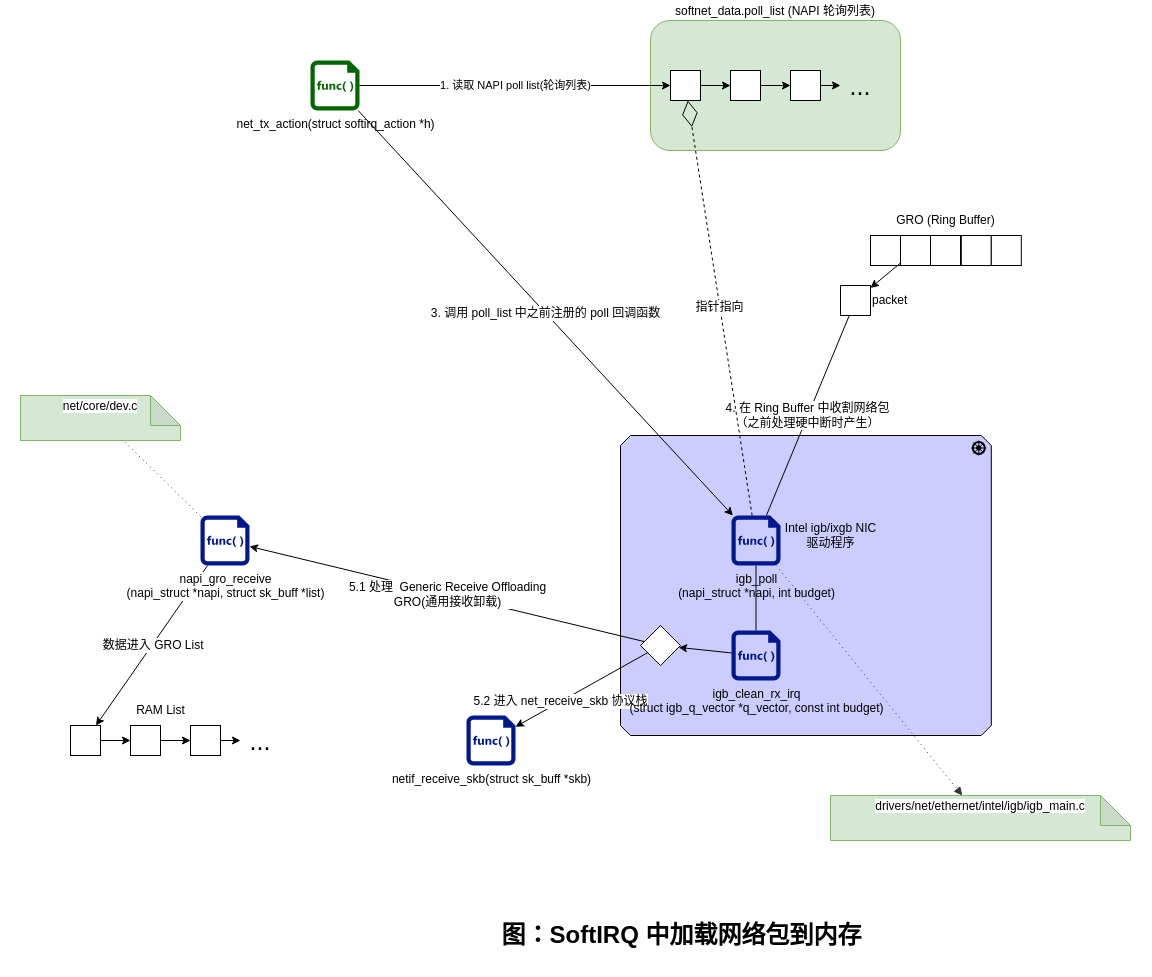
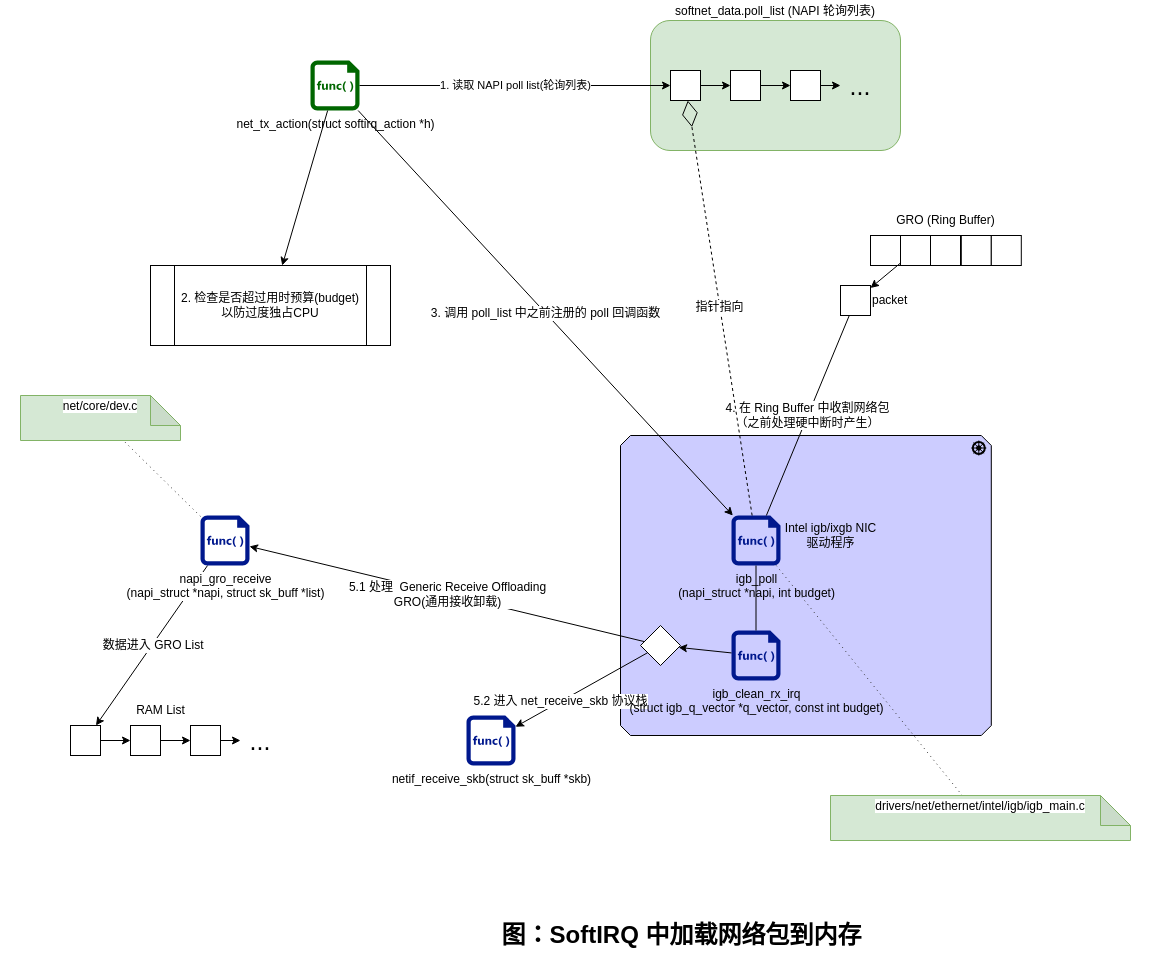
  <mxCell id="0" />
  <mxCell id="1" parent="0" />
  <mxCell id="2" value="net_tx_action(struct softirq_action *h)" style="sketch=0;aspect=fixed;pointerEvents=1;shadow=0;dashed=0;html=1;strokeColor=none;labelPosition=center;verticalLabelPosition=bottom;verticalAlign=top;align=center;fillColor=#006600;shape=mxgraph.mscae.enterprise.code_file;labelBackgroundColor=none;" vertex="1" parent="1"><mxGeometry x="310" y="60" width="49" height="50" as="geometry" /></mxCell>
  <mxCell id="3" value="softnet_data.poll_list (NAPI 轮询列表)" style="rounded=1;whiteSpace=wrap;html=1;shadow=0;labelBackgroundColor=none;sketch=0;fontFamily=Helvetica;fontSize=12;strokeColor=#82b366;fillColor=#d5e8d4;align=center;labelPosition=center;verticalLabelPosition=top;verticalAlign=bottom;" vertex="1" parent="1"><mxGeometry x="650" y="20" width="250" height="130" as="geometry" /></mxCell>
  <mxCell id="4" value="1. 读取 NAPI poll list(轮询列表)" style="endArrow=classic;html=1;rounded=0;edgeStyle=orthogonalEdgeStyle;" edge="1" parent="1" source="2" target="5"><mxGeometry width="50" height="50" relative="1" as="geometry"><mxPoint x="480" y="135" as="sourcePoint" /><mxPoint x="700" y="-75" as="targetPoint" /></mxGeometry></mxCell>
  <mxCell id="5" value="" style="rounded=0;whiteSpace=wrap;html=1;" vertex="1" parent="1"><mxGeometry x="670" y="70" width="30" height="30" as="geometry" /></mxCell>
  <mxCell id="6" value="" style="endArrow=classic;html=1;rounded=0;" edge="1" parent="1" source="5" target="7"><mxGeometry width="50" height="50" relative="1" as="geometry"><mxPoint x="740" y="210" as="sourcePoint" /><mxPoint x="730" y="85" as="targetPoint" /></mxGeometry></mxCell>
  <mxCell id="7" value="" style="rounded=0;whiteSpace=wrap;html=1;" vertex="1" parent="1"><mxGeometry x="730" y="70" width="30" height="30" as="geometry" /></mxCell>
  <mxCell id="8" value="" style="endArrow=classic;html=1;rounded=0;" edge="1" source="7" parent="1" target="9"><mxGeometry width="50" height="50" relative="1" as="geometry"><mxPoint x="800" y="210" as="sourcePoint" /><mxPoint x="790" y="85" as="targetPoint" /></mxGeometry></mxCell>
  <mxCell id="9" value="" style="rounded=0;whiteSpace=wrap;html=1;" vertex="1" parent="1"><mxGeometry x="790" y="70" width="30" height="30" as="geometry" /></mxCell>
  <mxCell id="10" value="" style="endArrow=classic;html=1;rounded=0;" edge="1" source="9" parent="1" target="11"><mxGeometry width="50" height="50" relative="1" as="geometry"><mxPoint x="860" y="210" as="sourcePoint" /><mxPoint x="850" y="85" as="targetPoint" /></mxGeometry></mxCell>
  <mxCell id="11" value="..." style="text;html=1;strokeColor=none;fillColor=none;align=center;verticalAlign=middle;whiteSpace=wrap;rounded=0;fontSize=25;" vertex="1" parent="1"><mxGeometry x="840" y="70" width="40" height="30" as="geometry" /></mxCell>
+ <mxCell id="12" value="2. 检查是否超过用时预算(budget)&lt;br&gt;以防过度独占CPU" style="shape=process;whiteSpace=wrap;html=1;backgroundOutline=1;fontSize=12;" vertex="1" parent="1"><mxGeometry x="150" y="265" width="240" height="80" as="geometry" /></mxCell>
+ <mxCell id="13" value="" style="endArrow=classic;html=1;rounded=0;fontSize=12;" edge="1" parent="1" source="2" target="12"><mxGeometry width="50" height="50" relative="1" as="geometry"><mxPoint x="450" y="185" as="sourcePoint" /><mxPoint x="500" y="135" as="targetPoint" /></mxGeometry></mxCell>
  <mxCell id="14" value="Intel igb/ixgb NIC&lt;br&gt;驱动程序" style="html=1;outlineConnect=0;whiteSpace=wrap;fillColor=#CCCCFF;shape=mxgraph.archimate3.application;appType=driver;archiType=oct;spacingRight=0;labelPosition=center;verticalLabelPosition=middle;align=center;verticalAlign=middle;spacingLeft=50;spacingBottom=100;" vertex="1" parent="1"><mxGeometry x="620" y="435" width="370.8" height="300" as="geometry" /></mxCell>
  <mxCell id="15" value="igb_poll&lt;br&gt;(napi_struct *napi, int budget)" style="sketch=0;aspect=fixed;pointerEvents=1;shadow=0;dashed=0;html=1;strokeColor=none;labelPosition=center;verticalLabelPosition=bottom;verticalAlign=top;align=center;fillColor=#00188D;shape=mxgraph.mscae.enterprise.code_file;labelBackgroundColor=none;" vertex="1" parent="1"><mxGeometry x="731" y="515" width="49" height="50" as="geometry" /></mxCell>
- <mxCell id="16" value="" style="endArrow=block;dashed=1;html=1;rounded=0;fontFamily=Helvetica;fontSize=15;fontColor=#000000;dashPattern=1 4;strokeColor=#333333;" edge="1" parent="1" source="15" target="17"><mxGeometry width="50" height="50" relative="1" as="geometry"><mxPoint x="928.8" y="412.091" as="sourcePoint" /><mxPoint x="899.8" y="1388.655" as="targetPoint" /></mxGeometry></mxCell>
+ <mxCell id="16" value="" style="endArrow=none;dashed=1;html=1;rounded=0;fontFamily=Helvetica;fontSize=15;fontColor=#000000;dashPattern=1 4;strokeColor=#333333;" edge="1" parent="1" source="15" target="17"><mxGeometry width="50" height="50" relative="1" as="geometry"><mxPoint x="928.8" y="412.091" as="sourcePoint" /><mxPoint x="899.8" y="1388.655" as="targetPoint" /></mxGeometry></mxCell>
  <mxCell id="17" value="drivers/net/ethernet/intel/igb/igb_main.c" style="shape=note;whiteSpace=wrap;html=1;backgroundOutline=1;darkOpacity=0.05;labelBackgroundColor=default;labelPosition=center;verticalLabelPosition=top;align=center;verticalAlign=bottom;fillColor=#d5e8d4;strokeColor=#82b366;spacingTop=0;spacingBottom=-20;spacingRight=0;" vertex="1" parent="1"><mxGeometry x="830" y="795" width="300" height="45" as="geometry" /></mxCell>
  <mxCell id="18" value="3. 调用 poll_list 中之前注册的 poll 回调函数" style="endArrow=classic;html=1;rounded=0;fontSize=12;" edge="1" parent="1" source="2" target="15"><mxGeometry width="50" height="50" relative="1" as="geometry"><mxPoint x="490" y="475" as="sourcePoint" /><mxPoint x="540" y="425" as="targetPoint" /></mxGeometry></mxCell>
  <mxCell id="19" value="" style="rounded=0;whiteSpace=wrap;html=1;" vertex="1" parent="1"><mxGeometry x="870" y="235" width="30" height="30" as="geometry" /></mxCell>
  <mxCell id="20" value="" style="rounded=0;whiteSpace=wrap;html=1;" vertex="1" parent="1"><mxGeometry x="900" y="235" width="30" height="30" as="geometry" /></mxCell>
  <mxCell id="21" value="" style="rounded=0;whiteSpace=wrap;html=1;" vertex="1" parent="1"><mxGeometry x="930" y="235" width="30" height="30" as="geometry" /></mxCell>
  <mxCell id="22" value="" style="rounded=0;whiteSpace=wrap;html=1;" vertex="1" parent="1"><mxGeometry x="960.8" y="235" width="30" height="30" as="geometry" /></mxCell>
  <mxCell id="23" value="" style="rounded=0;whiteSpace=wrap;html=1;" vertex="1" parent="1"><mxGeometry x="990.8" y="235" width="30" height="30" as="geometry" /></mxCell>
  <mxCell id="24" value="GRO (Ring Buffer)" style="text;html=1;strokeColor=none;fillColor=none;align=center;verticalAlign=middle;whiteSpace=wrap;rounded=0;fontSize=12;" vertex="1" parent="1"><mxGeometry x="885.5" y="205" width="119" height="30" as="geometry" /></mxCell>
  <mxCell id="25" value="packet" style="rounded=0;whiteSpace=wrap;html=1;labelPosition=right;verticalLabelPosition=middle;align=left;verticalAlign=middle;" vertex="1" parent="1"><mxGeometry x="840" y="285" width="30" height="30" as="geometry" /></mxCell>
  <mxCell id="26" value="4. 在 Ring Buffer 中收割网络包&lt;br&gt;（之前处理硬中断时产生）" style="endArrow=none;html=1;rounded=0;fontSize=12;" edge="1" parent="1" source="15" target="25"><mxGeometry width="50" height="50" relative="1" as="geometry"><mxPoint x="700" y="215" as="sourcePoint" /><mxPoint x="750" y="165" as="targetPoint" /></mxGeometry></mxCell>
  <mxCell id="27" value="" style="endArrow=classic;html=1;rounded=0;fontSize=12;" edge="1" parent="1" source="20" target="25"><mxGeometry width="50" height="50" relative="1" as="geometry"><mxPoint x="660" y="355" as="sourcePoint" /><mxPoint x="710" y="305" as="targetPoint" /></mxGeometry></mxCell>
  <mxCell id="28" value="" style="endArrow=none;dashed=1;html=1;rounded=0;fontFamily=Helvetica;fontSize=15;fontColor=#000000;dashPattern=1 4;strokeColor=#333333;" edge="1" target="29" parent="1" source="44"><mxGeometry width="50" height="50" relative="1" as="geometry"><mxPoint x="190" y="574.996" as="sourcePoint" /><mxPoint x="309.8" y="1408.565" as="targetPoint" /></mxGeometry></mxCell>
  <mxCell id="29" value="net/core/dev.c" style="shape=note;whiteSpace=wrap;html=1;backgroundOutline=1;darkOpacity=0.05;labelBackgroundColor=default;labelPosition=center;verticalLabelPosition=top;align=center;verticalAlign=bottom;fillColor=#d5e8d4;strokeColor=#82b366;spacingTop=0;spacingBottom=-20;spacingRight=0;" vertex="1" parent="1"><mxGeometry x="20" y="395" width="160" height="45" as="geometry" /></mxCell>
  <mxCell id="30" value="5.1 处理&amp;nbsp;&amp;nbsp;Generic Receive Offloading&lt;br&gt;GRO(通用接收卸载)" style="endArrow=classic;html=1;rounded=0;fontSize=12;" edge="1" parent="1" source="41" target="44"><mxGeometry width="50" height="50" relative="1" as="geometry"><mxPoint x="400" y="645" as="sourcePoint" /><mxPoint x="450" y="595" as="targetPoint" /></mxGeometry></mxCell>
  <mxCell id="31" value="" style="rounded=0;whiteSpace=wrap;html=1;" vertex="1" parent="1"><mxGeometry x="70" y="725" width="30" height="30" as="geometry" /></mxCell>
  <mxCell id="32" value="" style="endArrow=classic;html=1;rounded=0;" edge="1" parent="1" source="31" target="33"><mxGeometry width="50" height="50" relative="1" as="geometry"><mxPoint x="140" y="865" as="sourcePoint" /><mxPoint x="130" y="740" as="targetPoint" /></mxGeometry></mxCell>
  <mxCell id="33" value="" style="rounded=0;whiteSpace=wrap;html=1;" vertex="1" parent="1"><mxGeometry x="130" y="725" width="30" height="30" as="geometry" /></mxCell>
  <mxCell id="34" value="" style="endArrow=classic;html=1;rounded=0;" edge="1" parent="1" source="33" target="35"><mxGeometry width="50" height="50" relative="1" as="geometry"><mxPoint x="200" y="865" as="sourcePoint" /><mxPoint x="190" y="740" as="targetPoint" /></mxGeometry></mxCell>
  <mxCell id="35" value="" style="rounded=0;whiteSpace=wrap;html=1;" vertex="1" parent="1"><mxGeometry x="190" y="725" width="30" height="30" as="geometry" /></mxCell>
  <mxCell id="36" value="" style="endArrow=classic;html=1;rounded=0;" edge="1" parent="1" source="35" target="37"><mxGeometry width="50" height="50" relative="1" as="geometry"><mxPoint x="260" y="865" as="sourcePoint" /><mxPoint x="250" y="740" as="targetPoint" /></mxGeometry></mxCell>
  <mxCell id="37" value="..." style="text;html=1;strokeColor=none;fillColor=none;align=center;verticalAlign=middle;whiteSpace=wrap;rounded=0;fontSize=25;" vertex="1" parent="1"><mxGeometry x="240" y="725" width="40" height="30" as="geometry" /></mxCell>
  <mxCell id="38" value="RAM List" style="text;html=1;strokeColor=none;fillColor=none;align=center;verticalAlign=middle;whiteSpace=wrap;rounded=0;fontSize=12;" vertex="1" parent="1"><mxGeometry x="101" y="695" width="119" height="30" as="geometry" /></mxCell>
  <mxCell id="39" value="netif_receive_skb(struct sk_buff *skb)" style="sketch=0;aspect=fixed;pointerEvents=1;shadow=0;dashed=0;html=1;strokeColor=none;labelPosition=center;verticalLabelPosition=bottom;verticalAlign=top;align=center;fillColor=#00188D;shape=mxgraph.mscae.enterprise.code_file;labelBackgroundColor=none;" vertex="1" parent="1"><mxGeometry x="466" y="715" width="49" height="50" as="geometry" /></mxCell>
  <mxCell id="40" value="&amp;nbsp;数据进入 GRO List" style="endArrow=classic;html=1;rounded=0;fontSize=12;" edge="1" parent="1" source="44" target="31"><mxGeometry width="50" height="50" relative="1" as="geometry"><mxPoint x="60" y="645" as="sourcePoint" /><mxPoint x="286" y="655" as="targetPoint" /></mxGeometry></mxCell>
  <mxCell id="41" value="" style="rhombus;whiteSpace=wrap;html=1;fontSize=12;" vertex="1" parent="1"><mxGeometry x="640" y="625" width="40" height="40" as="geometry" /></mxCell>
  <mxCell id="42" value="5.2 进入 net_receive_skb 协议栈" style="endArrow=classic;html=1;rounded=0;fontSize=12;" edge="1" parent="1" source="41" target="39"><mxGeometry x="0.326" y="1" width="50" height="50" relative="1" as="geometry"><mxPoint x="600" y="895" as="sourcePoint" /><mxPoint x="700" y="915.616" as="targetPoint" /><mxPoint y="-1" as="offset" /></mxGeometry></mxCell>
  <mxCell id="43" value="&lt;div style=&quot;text-align: center&quot;&gt;&lt;br&gt;&lt;/div&gt;" style="text;whiteSpace=wrap;html=1;fontSize=12;" vertex="1" parent="1"><mxGeometry x="420" y="645" width="200" height="40" as="geometry" /></mxCell>
  <mxCell id="44" value="napi_gro_receive&lt;br&gt;(napi_struct *napi, struct sk_buff *list)" style="sketch=0;aspect=fixed;pointerEvents=1;shadow=0;dashed=0;html=1;strokeColor=none;labelPosition=center;verticalLabelPosition=bottom;verticalAlign=top;align=center;fillColor=#00188D;shape=mxgraph.mscae.enterprise.code_file;labelBackgroundColor=default;" vertex="1" parent="1"><mxGeometry x="200" y="515" width="49" height="50" as="geometry" /></mxCell>
  <mxCell id="45" value="igb_clean_rx_irq&lt;br&gt;(struct igb_q_vector *q_vector, const int budget)" style="sketch=0;aspect=fixed;pointerEvents=1;shadow=0;dashed=0;html=1;strokeColor=none;labelPosition=center;verticalLabelPosition=bottom;verticalAlign=top;align=center;fillColor=#00188D;shape=mxgraph.mscae.enterprise.code_file;labelBackgroundColor=none;" vertex="1" parent="1"><mxGeometry x="731" y="630" width="49" height="50" as="geometry" /></mxCell>
  <mxCell id="46" value="" style="endArrow=none;html=1;rounded=0;fontSize=12;" edge="1" parent="1" source="15" target="45"><mxGeometry width="50" height="50" relative="1" as="geometry"><mxPoint x="580" y="935" as="sourcePoint" /><mxPoint x="630" y="885" as="targetPoint" /></mxGeometry></mxCell>
  <mxCell id="47" value="" style="endArrow=classic;html=1;rounded=0;fontSize=12;" edge="1" parent="1" source="45" target="41"><mxGeometry width="50" height="50" relative="1" as="geometry"><mxPoint x="440" y="785" as="sourcePoint" /><mxPoint x="490" y="735" as="targetPoint" /></mxGeometry></mxCell>
  <mxCell id="48" value="指针指向" style="endArrow=diamondThin;endFill=0;endSize=24;html=1;rounded=0;fontSize=12;dashed=1;" edge="1" parent="1" source="15" target="5"><mxGeometry width="160" relative="1" as="geometry"><mxPoint x="610" y="215" as="sourcePoint" /><mxPoint x="770" y="215" as="targetPoint" /></mxGeometry></mxCell>
  <mxCell id="49" value="图：SoftIRQ 中加载网络包到内存" style="text;strokeColor=none;fillColor=none;html=1;fontSize=24;fontStyle=1;verticalAlign=middle;align=center;shadow=1;labelBackgroundColor=none;sketch=0;fontFamily=Helvetica;fontColor=#000000;" vertex="1" parent="1"><mxGeometry x="475.5" y="915" width="410" height="40" as="geometry" /></mxCell>
